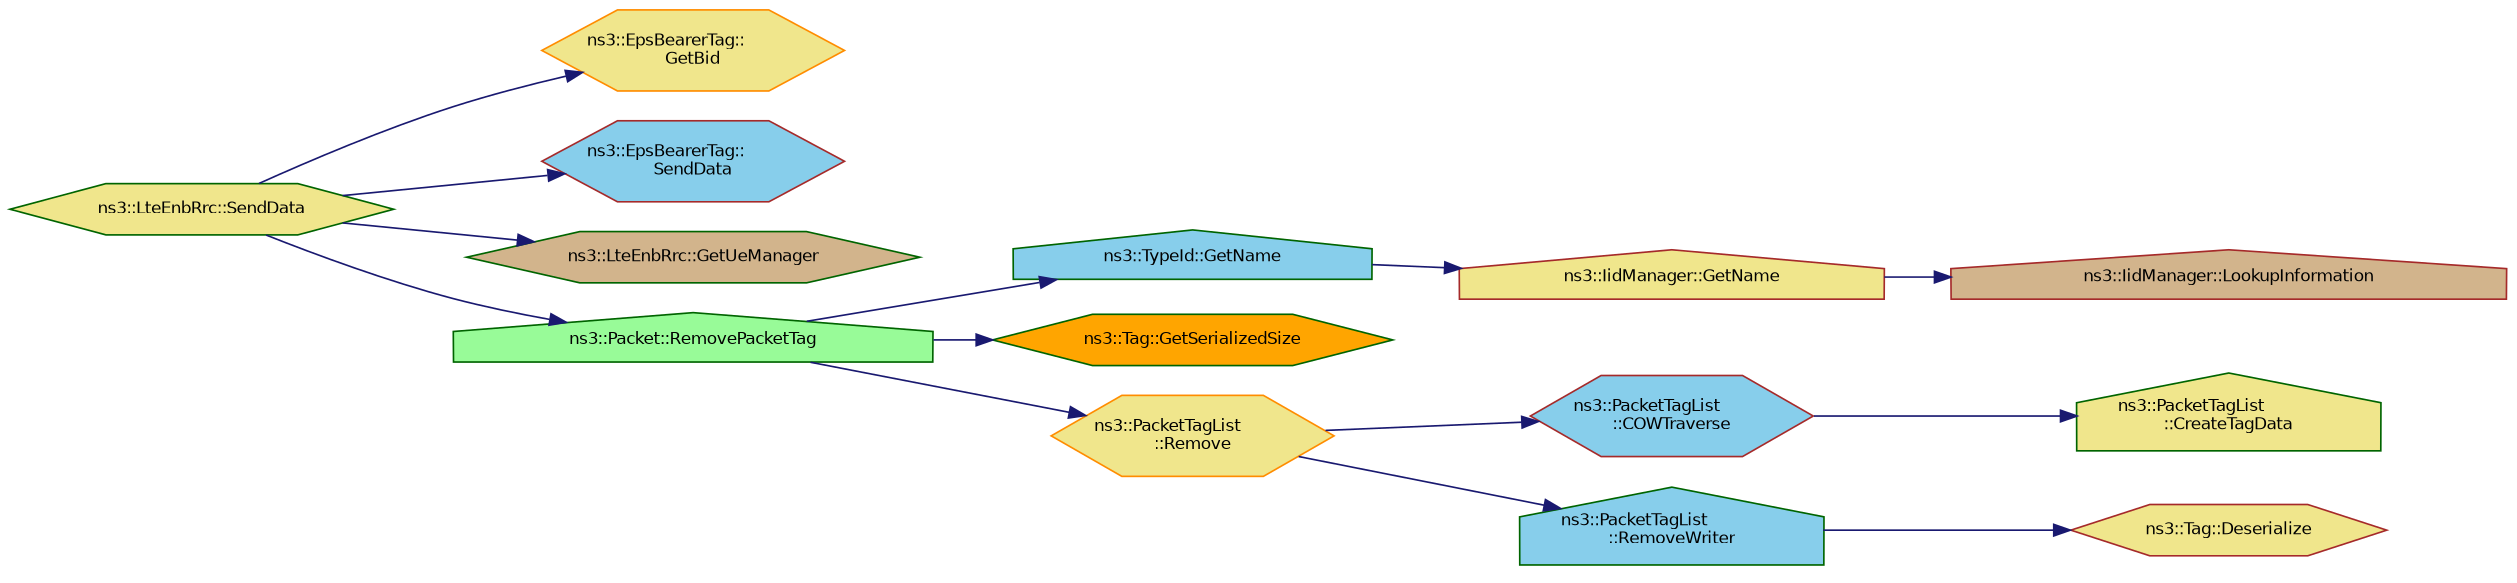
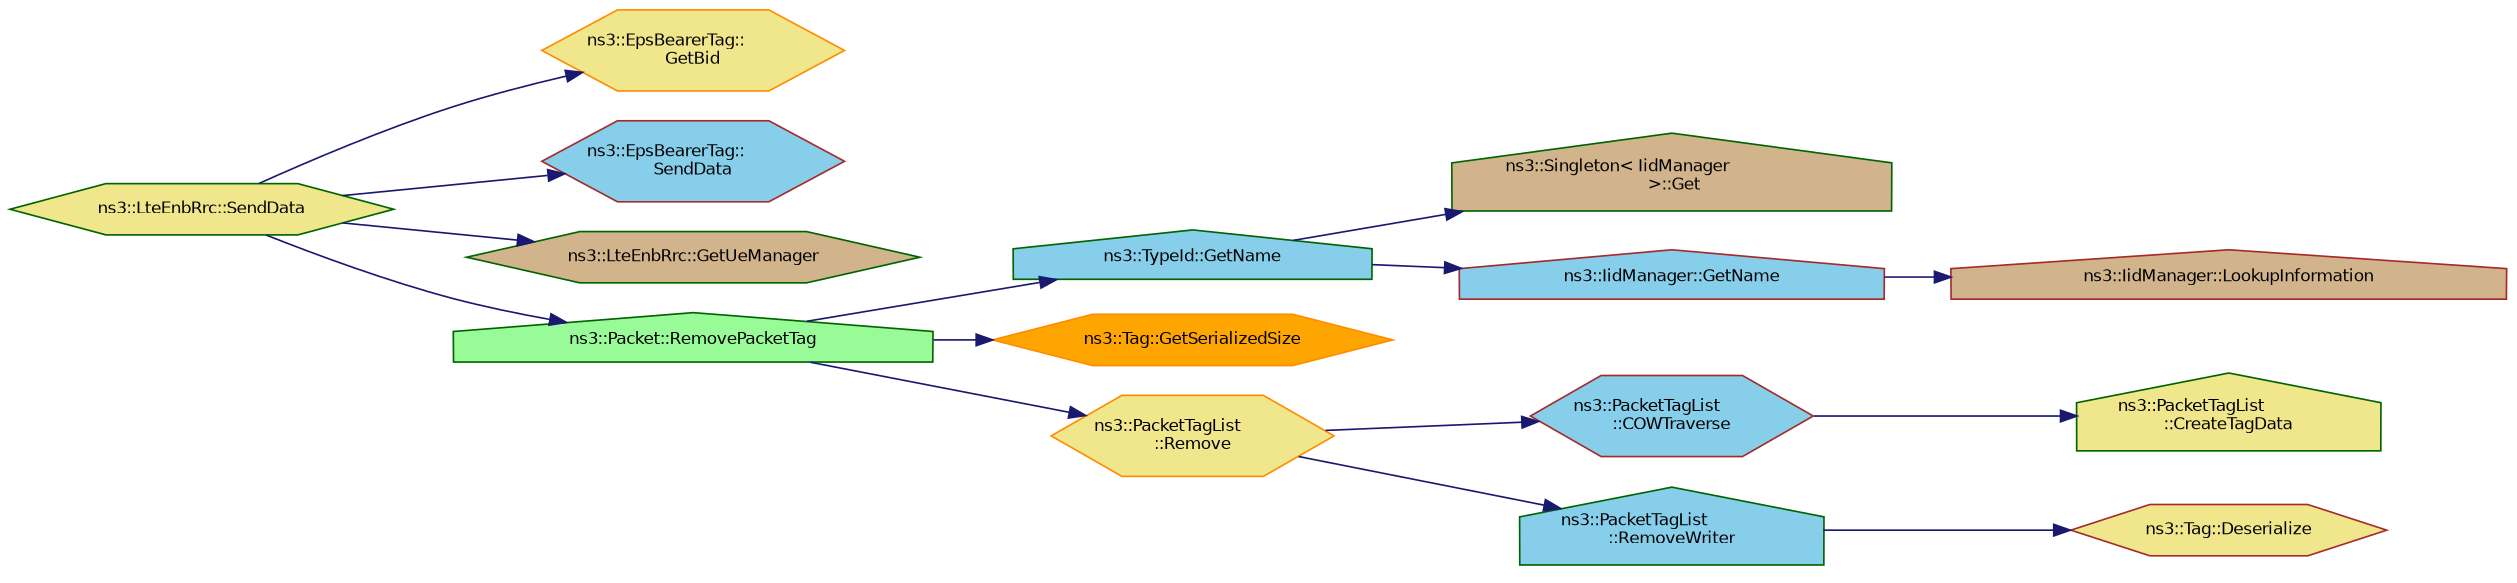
  digraph {
    rankdir=LR
    node [color=darkgreen fillcolor=khaki fontname=Helvetica fontsize=10 shape=hexagon style=filled]
    edge [color=midnightblue fontname=Helvetica fontsize=10 labelfontname=Helvetica labelfontsize=10 style=solid]
    n1 [fontcolor=black height=0.2 label="ns3::LteEnbRrc::SendData" width=0.4]
    n2 [color=darkorange height=0.2 label="ns3::EpsBearerTag::\lGetBid" width=0.4]
    n3 [color=brown fillcolor=skyblue height=0.2 label="ns3::EpsBearerTag::\lSendData" width=0.4]
    n4 [fillcolor=tan height=0.2 label="ns3::LteEnbRrc::GetUeManager" width=0.4]
    n5 [fillcolor=palegreen height=0.2 label="ns3::Packet::RemovePacketTag" shape=house width=0.4]
    n6 [fillcolor=skyblue height=0.2 label="ns3::TypeId::GetName" shape=house width=0.4]
-   n7 [fillcolor=orange height=0.2 label="ns3::Tag::GetSerializedSize" width=0.4]
+   n7 [color=darkorange fillcolor=orange height=0.2 label="ns3::Tag::GetSerializedSize" width=0.4]
    n8 [color=darkorange height=0.2 label="ns3::PacketTagList\l::Remove" width=0.4]
-   n10 [color=brown height=0.2 label="ns3::IidManager::GetName" shape=house width=0.4]
+   n9 [fillcolor=tan height=0.2 label="ns3::Singleton\< IidManager\l \>::Get" shape=house width=0.4]
+   n10 [color=brown fillcolor=skyblue height=0.2 label="ns3::IidManager::GetName" shape=house width=0.4]
    n11 [color=brown fillcolor=skyblue height=0.2 label="ns3::PacketTagList\l::COWTraverse" width=0.4]
    n12 [fillcolor=skyblue height=0.2 label="ns3::PacketTagList\l::RemoveWriter" shape=house width=0.4]
    n13 [color=brown fillcolor=tan height=0.2 label="ns3::IidManager::LookupInformation" shape=house width=0.4]
    n14 [height=0.2 label="ns3::PacketTagList\l::CreateTagData" shape=house width=0.4]
    n15 [color=brown height=0.2 label="ns3::Tag::Deserialize" width=0.4]
    n1 -> n2
    n1 -> n3
    n1 -> n4
    n1 -> n5
    n5 -> n6
    n5 -> n7
    n5 -> n8
+   n6 -> n9
    n6 -> n10
    n8 -> n11
    n8 -> n12
    n10 -> n13
    n11 -> n14
    n12 -> n15
  }
